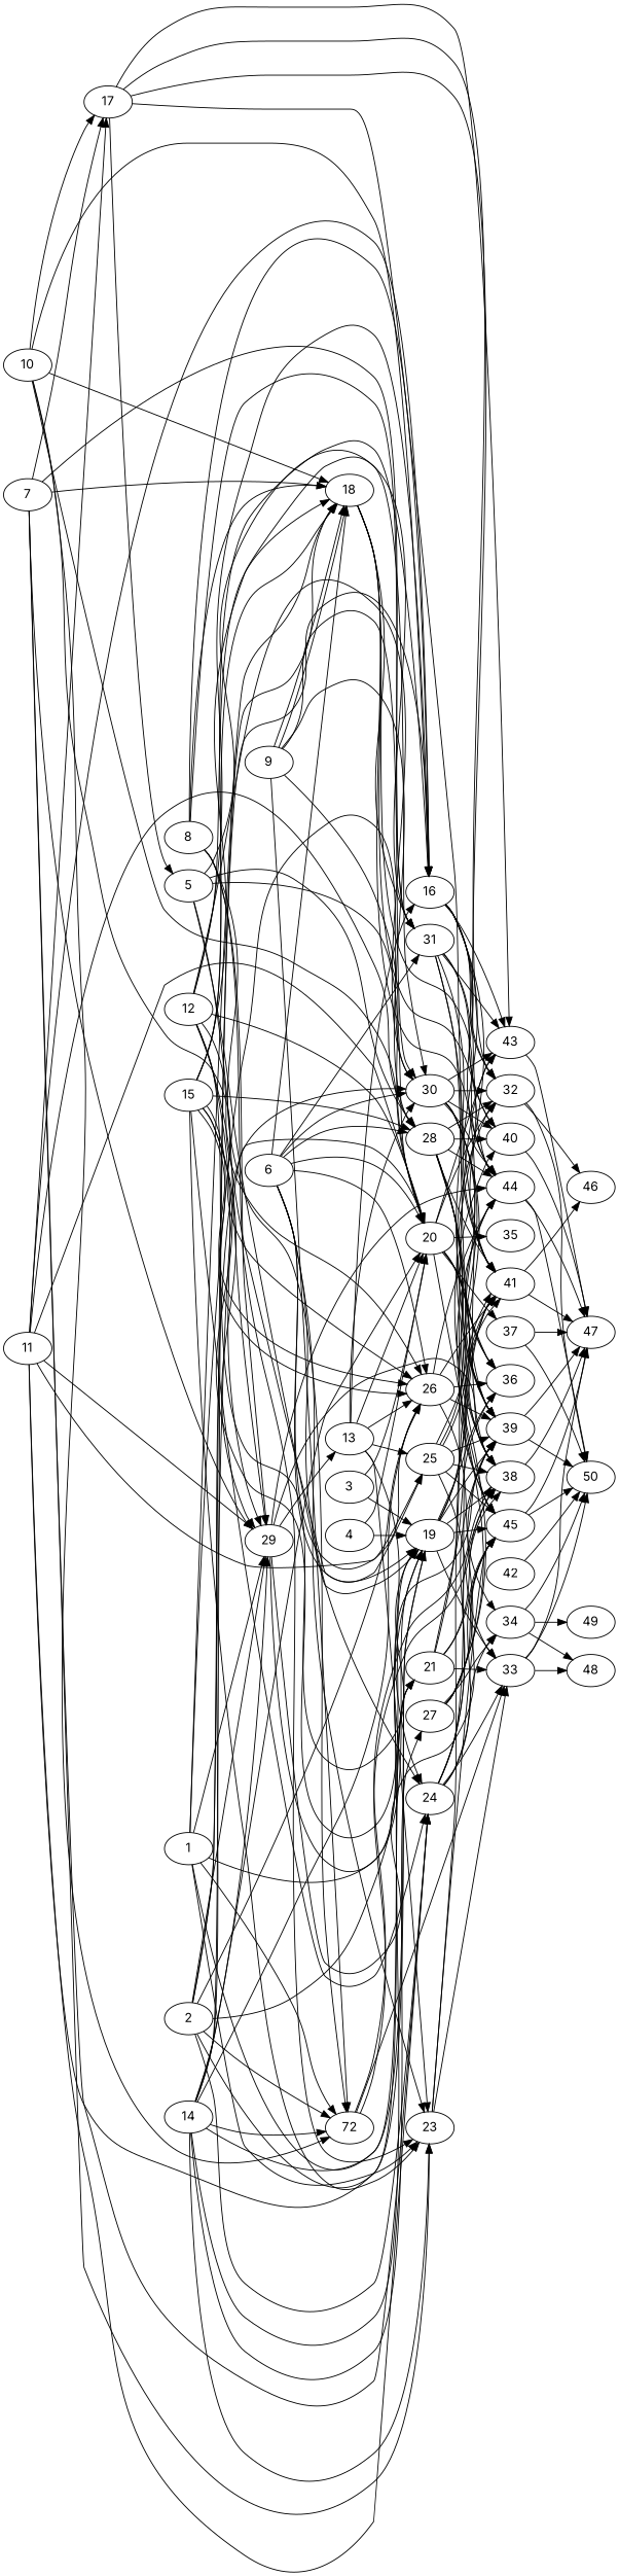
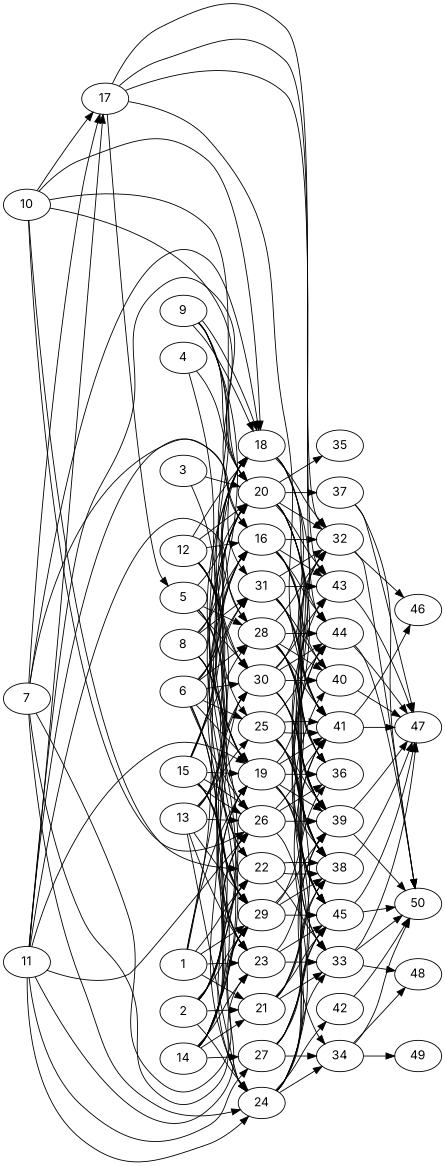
  digraph {
    fontname=Inter
    rankdir=LR
    node [alpha=0.01 fontname=Inter]
    edge [fontname=Inter]
    1 [alpha=0.14 expect_size=7688192]
    18 [alpha=0.00 expect_size=18414592]
    19 [alpha=0.04 expect_size=51642368]
    21 [alpha=0.12 expect_size=44570624]
-   22 [alpha=0.18 expect_size=46988288 label=72]
+   22 [alpha=0.18 expect_size=46988288]
    23 [alpha=0.05 expect_size=25406464]
    29 [alpha=0.02 expect_size=40121344]
    30 [alpha=0.08 expect_size=49687552]
    32 [alpha=0.07 expect_size=48629760]
    41 [alpha=0.03 expect_size=31458304]
    44 [expect_size=29727744]
    38 [alpha=0.16 expect_size=34734080]
    39 [alpha=0.03 expect_size=5941248]
    33 [alpha=0.06 expect_size=44895232]
    36 [alpha=0.07 expect_size=39348224]
    45 [expect_size=31110144]
    43 [alpha=0.05 expect_size=14454784]
    40 [alpha=0.15 expect_size=11812864]
    46 [alpha=0.08 expect_size=20839424]
    50 [expect_size=5404672]
    47 [alpha=0.03 expect_size=36647936]
    48 [alpha=0.13 expect_size=9296896]
    2 [alpha=0.12 expect_size=9686016]
    20 [alpha=0.08 expect_size=17185792]
    24 [alpha=0.04 expect_size=8892416]
    26 [alpha=0.05 expect_size=22027264]
    35 [alpha=0.16 expect_size=16948224]
    37 [alpha=0.08 expect_size=50817024]
    34 [expect_size=8633344]
    42 [alpha=0.10 expect_size=43979776]
    49 [alpha=0.18 expect_size=46329856]
    3 [alpha=0.18 expect_size=52014080]
    4 [alpha=0.06 expect_size=35160064]
    5 [alpha=0.15 expect_size=21937152]
    28 [alpha=0.08 expect_size=39256064]
    17 [alpha=0.06 expect_size=30375936]
    6 [alpha=0.15 expect_size=27411456]
    25 [alpha=0.09 expect_size=13553664]
    31 [alpha=0.05 expect_size=20251648]
    7 [alpha=0.15 expect_size=35810304]
    8 [alpha=0.14 expect_size=20081664]
    16 [expect_size=42974208]
    9 [alpha=0.05 expect_size=5431296]
    10 [alpha=0.12 expect_size=31539200]
    11 [expect_size=31528960]
    27 [alpha=0.13 expect_size=24369152]
    12 [alpha=0.11 expect_size=17507328]
    13 [alpha=0.13 expect_size=44898304]
    14 [alpha=0.02 expect_size=40927232]
    15 [alpha=0.04 expect_size=7479296]
    1 -> 18
    1 -> 19
    1 -> 21
    1 -> 22
    1 -> 23
    1 -> 29
    1 -> 30
-   18 -> 31
+   18 -> 32
    18 -> 41
    18 -> 44
    18 -> 38
    19 -> 32
    19 -> 41
    19 -> 38
    19 -> 39
    19 -> 33
    19 -> 36
    19 -> 45
    21 -> 38
    21 -> 33
    21 -> 36
    21 -> 45
    21 -> 43
    22 -> 38
    22 -> 38
    22 -> 33
    23 -> 41
    23 -> 33
    23 -> 45
    29 -> 44
    29 -> 38
    29 -> 39
    29 -> 45
    30 -> 32
    30 -> 44
    30 -> 38
    30 -> 39
    30 -> 45
    30 -> 43
    30 -> 40
    32 -> 46
    32 -> 50
    41 -> 46
    41 -> 47
    44 -> 50
    44 -> 47
    38 -> 47
    39 -> 50
    39 -> 47
    33 -> 50
    33 -> 47
    33 -> 48
    45 -> 50
    45 -> 47
    43 -> 47
    40 -> 47
    2 -> 18
    2 -> 19
    2 -> 21
    2 -> 22
    2 -> 29
    2 -> 20
    2 -> 24
    2 -> 26
    20 -> 32
    20 -> 38
    20 -> 39
    20 -> 36
    20 -> 45
    20 -> 43
    20 -> 35
    20 -> 37
    24 -> 41
    24 -> 38
    24 -> 39
    24 -> 33
    24 -> 45
    24 -> 34
+   24 -> 42
    26 -> 41
-   26 -> 44
    26 -> 39
    26 -> 36
    26 -> 34
    37 -> 50
    37 -> 47
    34 -> 50
    34 -> 48
    34 -> 49
    42 -> 50
    3 -> 19
    3 -> 20
    4 -> 19
    4 -> 20
    5 -> 19
    5 -> 29
    5 -> 30
    5 -> 20
    5 -> 28
    28 -> 32
    28 -> 41
    28 -> 44
    28 -> 38
    28 -> 39
    28 -> 36
    28 -> 45
    28 -> 40
    17 -> 32
    17 -> 41
    17 -> 44
    17 -> 43
    17 -> 5
    6 -> 18
    6 -> 19
    6 -> 23
    6 -> 30
    6 -> 20
    6 -> 24
    6 -> 26
    6 -> 28
    6 -> 25
    6 -> 31
    25 -> 41
    25 -> 41
    25 -> 44
    25 -> 38
    25 -> 39
    25 -> 33
    25 -> 45
    31 -> 32
    31 -> 41
    31 -> 39
    31 -> 36
    31 -> 43
    31 -> 40
    7 -> 18
    7 -> 23
    7 -> 29
    7 -> 24
    7 -> 17
    7 -> 31
    8 -> 18
    8 -> 22
    8 -> 23
    8 -> 29
    8 -> 31
    8 -> 16
    16 -> 32
    16 -> 41
    16 -> 44
    16 -> 39
    16 -> 43
    16 -> 40
    9 -> 18
    9 -> 18
    9 -> 22
    9 -> 30
    9 -> 20
    9 -> 28
    10 -> 18
    10 -> 22
    10 -> 20
    10 -> 26
    10 -> 17
    10 -> 16
    11 -> 19
    11 -> 29
    11 -> 20
    11 -> 24
    11 -> 26
    11 -> 28
    11 -> 17
    11 -> 16
+   11 -> 27
    27 -> 44
    27 -> 39
    27 -> 45
    27 -> 40
    27 -> 34
    12 -> 18
    12 -> 19
    12 -> 29
    12 -> 30
    12 -> 20
    12 -> 26
    12 -> 25
    12 -> 16
    13 -> 23
-   29 -> 13
+   13 -> 29
    13 -> 30
    13 -> 20
    13 -> 24
    13 -> 26
    13 -> 25
    13 -> 16
    14 -> 19
    14 -> 21
    14 -> 22
    14 -> 23
    14 -> 29
    14 -> 30
    14 -> 20
    14 -> 26
    14 -> 16
    14 -> 27
    15 -> 18
    15 -> 19
    15 -> 23
    15 -> 29
    15 -> 24
    15 -> 26
    15 -> 26
    15 -> 28
    15 -> 31
    15 -> 16
  }
